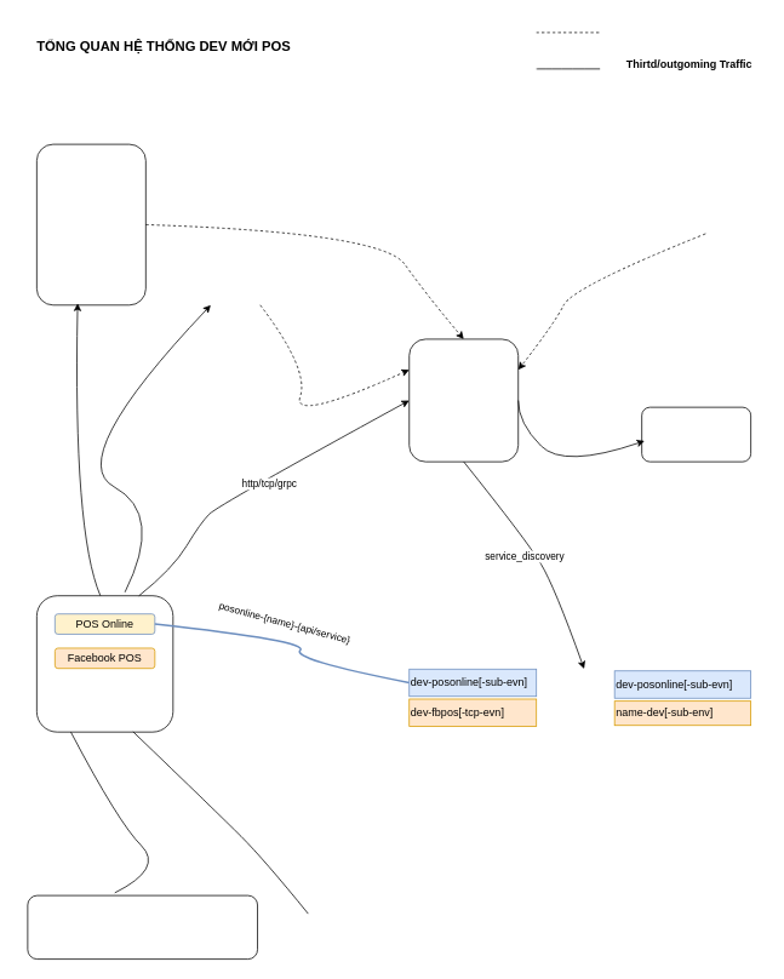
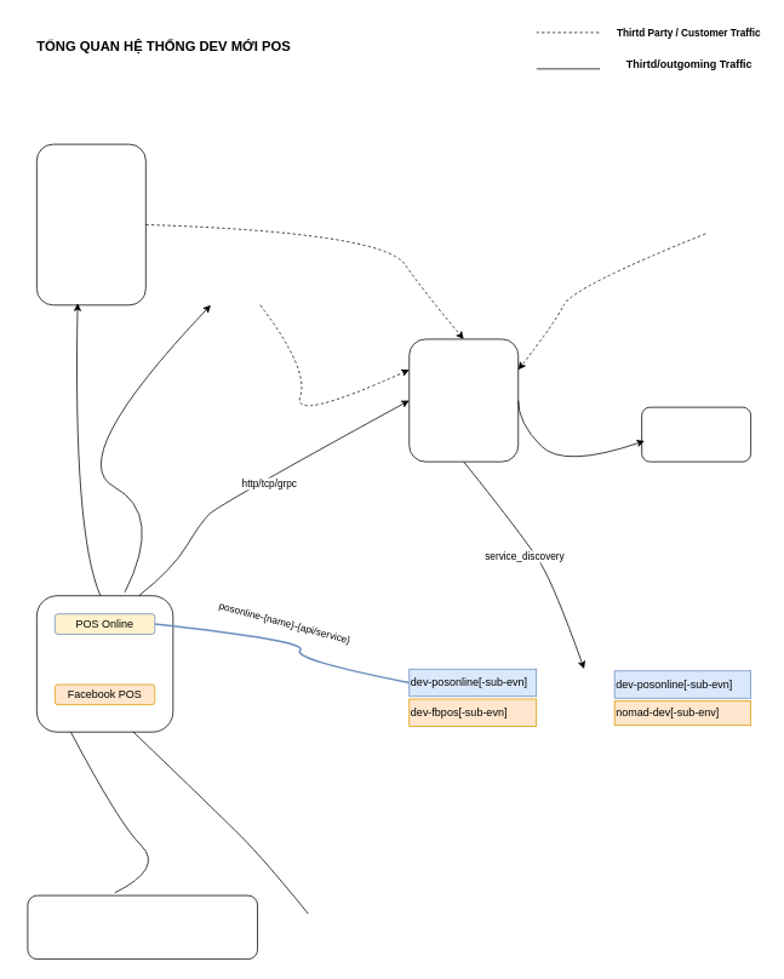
  <mxCell id="0" />
  <mxCell id="1" parent="0" />
  <mxCell id="2" value="" style="group" parent="1" vertex="1" connectable="0"><mxGeometry x="450" y="372.5" width="120" height="135" as="geometry" /></mxCell>
  <mxCell id="3" value="" style="rounded=1;whiteSpace=wrap;html=1;" parent="2" vertex="1"><mxGeometry width="120" height="135" as="geometry" /></mxCell>
  <mxCell id="4" value="" style="shape=image;verticalLabelPosition=bottom;labelBackgroundColor=default;verticalAlign=top;aspect=fixed;imageAspect=0;image=https://upload.wikimedia.org/wikipedia/commons/thumb/a/ab/Haproxy-logo.png/640px-Haproxy-logo.png;" parent="2" vertex="1"><mxGeometry x="20" width="80" height="62.88" as="geometry" /></mxCell>
  <mxCell id="5" value="" style="shape=image;verticalLabelPosition=bottom;labelBackgroundColor=default;verticalAlign=top;aspect=fixed;imageAspect=0;image=https://seeklogo.com/images/E/envoy-proxy-logo-AA21B06AE5-seeklogo.com.png;" parent="2" vertex="1"><mxGeometry x="34.57" y="76" width="50.85" height="50" as="geometry" /></mxCell>
  <mxCell id="6" value="" style="group" parent="1" vertex="1" connectable="0"><mxGeometry x="40" y="655" width="150" height="150" as="geometry" /></mxCell>
  <mxCell id="7" value="" style="rounded=1;whiteSpace=wrap;html=1;" parent="6" vertex="1"><mxGeometry width="150" height="150" as="geometry" /></mxCell>
- <mxCell id="8" value="Facebook POS" style="rounded=1;whiteSpace=wrap;html=1;fillColor=#ffe6cc;strokeColor=#d79b00;" parent="6" vertex="1"><mxGeometry x="20" y="57.67" width="110" height="22.333" as="geometry" /></mxCell>
+ <mxCell id="8" value="Facebook POS" style="rounded=1;whiteSpace=wrap;html=1;fillColor=#ffe6cc;strokeColor=#d79b00;" parent="6" vertex="1"><mxGeometry x="20" y="97.67" width="110" height="22.333" as="geometry" /></mxCell>
  <mxCell id="9" value="POS Online" style="rounded=1;whiteSpace=wrap;html=1;fillColor=#fff2cc;strokeColor=#6c8ebf;" parent="6" vertex="1"><mxGeometry x="20" y="20.005" width="110" height="22.333" as="geometry" /></mxCell>
  <mxCell id="10" value="" style="group" parent="1" vertex="1" connectable="0"><mxGeometry x="40" y="158" width="120" height="177" as="geometry" /></mxCell>
  <mxCell id="11" value="" style="rounded=1;whiteSpace=wrap;html=1;" parent="10" vertex="1"><mxGeometry width="120" height="177" as="geometry" /></mxCell>
  <mxCell id="12" value="" style="shape=image;verticalLabelPosition=bottom;labelBackgroundColor=default;verticalAlign=top;aspect=fixed;imageAspect=0;image=https://cdn4.iconfinder.com/data/icons/social-media-flat-7/64/Social-media_Tiktok-512.png;" parent="10" vertex="1"><mxGeometry x="61.99" y="119.63" width="40" height="40" as="geometry" /></mxCell>
  <mxCell id="13" value="" style="group" parent="10" vertex="1" connectable="0"><mxGeometry x="10" y="17" width="91.99" height="88.97" as="geometry" /></mxCell>
  <mxCell id="14" value="" style="shape=image;verticalLabelPosition=bottom;labelBackgroundColor=default;verticalAlign=top;aspect=fixed;imageAspect=0;image=https://www.freepnglogos.com/uploads/shopee-logo-png/shopee-logo-shop-with-the-gentlemen-collection-and-win-the-shopee-0.png;" parent="13" vertex="1"><mxGeometry x="52.98" y="50.91" width="38.02" height="38.06" as="geometry" /></mxCell>
  <mxCell id="15" value="" style="shape=image;verticalLabelPosition=bottom;labelBackgroundColor=default;verticalAlign=top;aspect=fixed;imageAspect=0;image=https://salt.tikicdn.com/cache/w500/ts/seller/ee/fa/a0/98f3f134f85cff2c6972c31777629aa0.png;" parent="13" vertex="1"><mxGeometry x="1.99" y="53.44" width="35.53" height="35.53" as="geometry" /></mxCell>
  <mxCell id="16" value="" style="shape=image;verticalLabelPosition=bottom;labelBackgroundColor=default;verticalAlign=top;aspect=fixed;imageAspect=0;image=https://cdn.chanhtuoi.com/uploads/2020/06/logo-lazada-2.png;" parent="13" vertex="1"><mxGeometry x="51.99" width="40" height="40" as="geometry" /></mxCell>
  <mxCell id="17" value="" style="shape=image;verticalLabelPosition=bottom;labelBackgroundColor=default;verticalAlign=top;aspect=fixed;imageAspect=0;image=https://beco.vn/wp-content/uploads/2021/07/logo-sendo.png;" parent="13" vertex="1"><mxGeometry width="40" height="40" as="geometry" /></mxCell>
  <mxCell id="18" value="" style="shape=image;verticalLabelPosition=bottom;labelBackgroundColor=default;verticalAlign=top;aspect=fixed;imageAspect=0;image=https://cdn-icons-png.flaticon.com/512/5968/5968764.png;" parent="10" vertex="1"><mxGeometry x="20" y="127" width="32.63" height="32.63" as="geometry" /></mxCell>
  <mxCell id="19" value="" style="curved=1;endArrow=none;html=1;rounded=0;exitX=1;exitY=0.5;exitDx=0;exitDy=0;entryX=0;entryY=0.5;entryDx=0;entryDy=0;fillColor=#dae8fc;strokeColor=#6c8ebf;strokeWidth=2;endFill=0;" parent="1" source="9" target="21" edge="1"><mxGeometry width="50" height="50" relative="1" as="geometry"><mxPoint x="290" y="705" as="sourcePoint" /><mxPoint x="410" y="705" as="targetPoint" /><Array as="points"><mxPoint x="340" y="705" /><mxPoint x="320" y="725" /></Array></mxGeometry></mxCell>
  <mxCell id="20" value="posonline-{name}-{api/service}" style="edgeLabel;html=1;align=center;verticalAlign=middle;resizable=0;points=[];rotation=15;" parent="19" vertex="1" connectable="0"><mxGeometry x="-0.404" y="1" relative="1" as="geometry"><mxPoint x="44" y="-12" as="offset" /></mxGeometry></mxCell>
  <mxCell id="21" value="dev-posonline[-sub-evn]" style="text;html=1;strokeColor=#6c8ebf;fillColor=#dae8fc;align=left;verticalAlign=middle;whiteSpace=wrap;rounded=0;" parent="1" vertex="1"><mxGeometry x="450" y="735.75" width="140" height="30" as="geometry" /></mxCell>
- <mxCell id="22" value="dev-fbpos[-tcp-evn]" style="text;html=1;strokeColor=#d79b00;fillColor=#ffe6cc;align=left;verticalAlign=middle;whiteSpace=wrap;rounded=0;" parent="1" vertex="1"><mxGeometry x="450" y="768.75" width="140" height="30" as="geometry" /></mxCell>
+ <mxCell id="22" value="dev-fbpos[-sub-evn]" style="text;html=1;strokeColor=#d79b00;fillColor=#ffe6cc;align=left;verticalAlign=middle;whiteSpace=wrap;rounded=0;" parent="1" vertex="1"><mxGeometry x="450" y="768.75" width="140" height="30" as="geometry" /></mxCell>
  <mxCell id="23" value="" style="shape=image;verticalLabelPosition=bottom;labelBackgroundColor=default;verticalAlign=top;aspect=fixed;imageAspect=0;image=https://plmlab.math.cnrs.fr/uploads/-/system/project/avatar/1748/nomad.png;fontStyle=1" parent="1" vertex="1"><mxGeometry x="588" y="742.499" width="48.5" height="48.5" as="geometry" /></mxCell>
  <mxCell id="24" value="" style="shape=image;verticalLabelPosition=bottom;labelBackgroundColor=default;verticalAlign=top;aspect=fixed;imageAspect=0;image=https://global-uploads.webflow.com/6203daf47137054c031fa0e6/64071d4ee3e10617c9106129_consul.png;fontStyle=1" parent="1" vertex="1"><mxGeometry x="622.5" y="735.5" width="62.5" height="62.5" as="geometry" /></mxCell>
  <mxCell id="25" value="dev-posonline[-sub-evn]" style="text;html=1;strokeColor=#6c8ebf;fillColor=#dae8fc;align=left;verticalAlign=middle;whiteSpace=wrap;rounded=0;" parent="1" vertex="1"><mxGeometry x="676" y="737.75" width="150" height="30" as="geometry" /></mxCell>
- <mxCell id="26" value="name-dev[-sub-env]" style="text;html=1;strokeColor=#d79b00;fillColor=#ffe6cc;align=left;verticalAlign=middle;whiteSpace=wrap;rounded=0;" parent="1" vertex="1"><mxGeometry x="676" y="771" width="150" height="26.75" as="geometry" /></mxCell>
+ <mxCell id="26" value="nomad-dev[-sub-env]" style="text;html=1;strokeColor=#d79b00;fillColor=#ffe6cc;align=left;verticalAlign=middle;whiteSpace=wrap;rounded=0;" parent="1" vertex="1"><mxGeometry x="676" y="771" width="150" height="26.75" as="geometry" /></mxCell>
  <mxCell id="27" value="" style="curved=1;endArrow=none;html=1;rounded=0;entryX=0.5;entryY=1;entryDx=0;entryDy=0;startArrow=classic;startFill=1;endFill=0;" parent="1" source="24" target="3" edge="1"><mxGeometry width="50" height="50" relative="1" as="geometry"><mxPoint x="650" y="605" as="sourcePoint" /><mxPoint x="700" y="555" as="targetPoint" /><Array as="points"><mxPoint x="610" y="645" /><mxPoint x="580" y="595" /></Array></mxGeometry></mxCell>
  <mxCell id="28" value="service_discovery" style="edgeLabel;html=1;align=center;verticalAlign=middle;resizable=0;points=[];" parent="27" vertex="1" connectable="0"><mxGeometry x="0.065" y="11" relative="1" as="geometry"><mxPoint as="offset" /></mxGeometry></mxCell>
  <mxCell id="29" value="" style="curved=1;endArrow=classic;html=1;rounded=0;exitX=0.75;exitY=0;exitDx=0;exitDy=0;entryX=0;entryY=0.5;entryDx=0;entryDy=0;endFill=1;" parent="1" source="7" target="3" edge="1"><mxGeometry width="50" height="50" relative="1" as="geometry"><mxPoint x="170" y="575" as="sourcePoint" /><mxPoint x="220" y="525" as="targetPoint" /><Array as="points"><mxPoint x="190" y="625" /><mxPoint x="220" y="575" /><mxPoint x="240" y="555" /></Array></mxGeometry></mxCell>
  <mxCell id="30" value="http/tcp/grpc" style="edgeLabel;html=1;align=center;verticalAlign=middle;resizable=0;points=[];" parent="29" vertex="1" connectable="0"><mxGeometry x="0.04" y="-6" relative="1" as="geometry"><mxPoint as="offset" /></mxGeometry></mxCell>
  <mxCell id="31" value="" style="curved=1;endArrow=classic;html=1;rounded=0;endFill=1;entryX=0.375;entryY=0.989;entryDx=0;entryDy=0;entryPerimeter=0;" parent="1" target="11" edge="1"><mxGeometry width="50" height="50" relative="1" as="geometry"><mxPoint x="110" y="655" as="sourcePoint" /><mxPoint x="50.492" y="410" as="targetPoint" /><Array as="points"><mxPoint x="80" y="585" /></Array></mxGeometry></mxCell>
  <mxCell id="32" value="" style="shape=image;verticalLabelPosition=bottom;labelBackgroundColor=default;verticalAlign=top;aspect=fixed;imageAspect=0;image=https://assets-global.website-files.com/62a8969da1ab56329dc8c41e/6458c80c31db957ee94a0805_featured.svg;container=0;fontStyle=1" parent="1" vertex="1"><mxGeometry x="330" y="1005" width="34.92" height="30" as="geometry" /></mxCell>
  <mxCell id="33" value="" style="group" parent="1" vertex="1" connectable="0"><mxGeometry x="30" y="985" width="253" height="70" as="geometry" /></mxCell>
  <mxCell id="34" value="" style="rounded=1;whiteSpace=wrap;html=1;" parent="33" vertex="1"><mxGeometry width="253" height="70" as="geometry" /></mxCell>
  <mxCell id="35" value="" style="shape=image;verticalLabelPosition=bottom;labelBackgroundColor=default;verticalAlign=top;aspect=fixed;imageAspect=0;image=https://www.cdnlogo.com/logos/m/30/mongodb-icon.svg;fontStyle=1" parent="33" vertex="1"><mxGeometry x="73.09" y="10" width="49.5" height="49.5" as="geometry" /></mxCell>
  <mxCell id="36" value="" style="shape=image;verticalLabelPosition=bottom;labelBackgroundColor=default;verticalAlign=top;aspect=fixed;imageAspect=0;image=https://www.svgrepo.com/show/303229/microsoft-sql-server-logo.svg;fontStyle=1" parent="33" vertex="1"><mxGeometry x="13" y="9.75" width="49.75" height="49.75" as="geometry" /></mxCell>
  <mxCell id="37" value="" style="shape=image;verticalLabelPosition=bottom;labelBackgroundColor=default;verticalAlign=top;aspect=fixed;imageAspect=0;image=https://www.gartner.com/pi/vendorimages/pingcap_cloud-database-management-systems_1639623313902.png;" parent="33" vertex="1"><mxGeometry x="133.63" y="14.75" width="34.62" height="40" as="geometry" /></mxCell>
  <mxCell id="38" value="" style="shape=image;verticalLabelPosition=bottom;labelBackgroundColor=default;verticalAlign=top;aspect=fixed;imageAspect=0;image=https://cdn-icons-png.flaticon.com/512/5968/5968342.png;" parent="33" vertex="1"><mxGeometry x="193" y="19.25" width="40.25" height="40.25" as="geometry" /></mxCell>
  <mxCell id="39" value="" style="curved=1;endArrow=none;html=1;rounded=0;exitX=0.379;exitY=-0.043;exitDx=0;exitDy=0;exitPerimeter=0;entryX=0.25;entryY=1;entryDx=0;entryDy=0;endFill=0;" parent="1" source="34" target="7" edge="1"><mxGeometry width="50" height="50" relative="1" as="geometry"><mxPoint x="130" y="955" as="sourcePoint" /><mxPoint x="180" y="905" as="targetPoint" /><Array as="points"><mxPoint x="180" y="955" /><mxPoint x="130" y="905" /></Array></mxGeometry></mxCell>
  <mxCell id="40" value="" style="curved=1;endArrow=none;html=1;rounded=0;exitX=0.25;exitY=0;exitDx=0;exitDy=0;entryX=0.707;entryY=0.998;entryDx=0;entryDy=0;entryPerimeter=0;endFill=0;" parent="1" source="32" target="7" edge="1"><mxGeometry width="50" height="50" relative="1" as="geometry"><mxPoint x="240" y="945" as="sourcePoint" /><mxPoint x="290" y="895" as="targetPoint" /><Array as="points"><mxPoint x="290" y="945" /><mxPoint x="240" y="895" /></Array></mxGeometry></mxCell>
  <mxCell id="41" value="" style="group" parent="1" vertex="1" connectable="0"><mxGeometry x="706" y="447.5" width="120" height="60" as="geometry" /></mxCell>
  <mxCell id="42" value="" style="rounded=1;whiteSpace=wrap;html=1;" parent="41" vertex="1"><mxGeometry width="120" height="60" as="geometry" /></mxCell>
  <mxCell id="43" value="" style="shape=image;verticalLabelPosition=bottom;labelBackgroundColor=default;verticalAlign=top;aspect=fixed;imageAspect=0;image=https://static-00.iconduck.com/assets.00/rabbitmq-icon-484x512-s9lfaapn.png;fontStyle=1" parent="41" vertex="1"><mxGeometry x="20" y="15" width="28.36" height="30" as="geometry" /></mxCell>
  <mxCell id="44" value="" style="shape=image;verticalLabelPosition=bottom;labelBackgroundColor=default;verticalAlign=top;aspect=fixed;imageAspect=0;image=https://upload.wikimedia.org/wikipedia/commons/thumb/0/0a/Apache_kafka-icon.svg/1200px-Apache_kafka-icon.svg.png;" parent="41" vertex="1"><mxGeometry x="64" y="10" width="40" height="40" as="geometry" /></mxCell>
  <mxCell id="45" value="" style="curved=1;endArrow=none;html=1;rounded=0;labelBackgroundColor=default;strokeColor=default;fontFamily=Helvetica;fontSize=11;fontColor=default;shape=connector;exitX=0.025;exitY=0.617;exitDx=0;exitDy=0;exitPerimeter=0;entryX=1;entryY=0.5;entryDx=0;entryDy=0;endFill=0;startArrow=classic;startFill=1;" parent="1" source="42" target="3" edge="1"><mxGeometry width="50" height="50" relative="1" as="geometry"><mxPoint x="570" y="515" as="sourcePoint" /><mxPoint x="620" y="465" as="targetPoint" /><Array as="points"><mxPoint x="620" y="515" /><mxPoint x="570" y="465" /></Array></mxGeometry></mxCell>
  <mxCell id="46" value="" style="shape=image;verticalLabelPosition=bottom;labelBackgroundColor=default;verticalAlign=top;aspect=fixed;imageAspect=0;image=https://upload.wikimedia.org/wikipedia/commons/thumb/5/59/User-avatar.svg/2048px-User-avatar.svg.png;" parent="1" vertex="1"><mxGeometry x="776.25" y="221.62" width="49.75" height="49.75" as="geometry" /></mxCell>
  <mxCell id="47" value="" style="curved=1;endArrow=classic;html=1;rounded=0;labelBackgroundColor=default;strokeColor=default;fontFamily=Helvetica;fontSize=11;fontColor=default;shape=connector;endFill=1;entryX=1;entryY=0.25;entryDx=0;entryDy=0;dashed=1;" parent="1" source="46" target="3" edge="1"><mxGeometry width="50" height="50" relative="1" as="geometry"><mxPoint x="400" y="225" as="sourcePoint" /><mxPoint x="450" y="175" as="targetPoint" /><Array as="points"><mxPoint x="630" y="315" /><mxPoint x="610" y="355" /></Array></mxGeometry></mxCell>
  <mxCell id="48" value="" style="curved=1;endArrow=classic;html=1;rounded=0;labelBackgroundColor=default;strokeColor=default;fontFamily=Helvetica;fontSize=11;fontColor=default;shape=connector;entryX=0.5;entryY=0;entryDx=0;entryDy=0;exitX=1;exitY=0.5;exitDx=0;exitDy=0;dashed=1;" parent="1" source="11" target="4" edge="1"><mxGeometry width="50" height="50" relative="1" as="geometry"><mxPoint x="250" y="395" as="sourcePoint" /><mxPoint x="300" y="345" as="targetPoint" /><Array as="points"><mxPoint x="420" y="255" /><mxPoint x="470" y="325" /></Array></mxGeometry></mxCell>
  <mxCell id="49" value="" style="curved=1;endArrow=classic;html=1;rounded=0;labelBackgroundColor=default;strokeColor=default;fontFamily=Helvetica;fontSize=11;fontColor=default;shape=connector;exitX=0.647;exitY=-0.026;exitDx=0;exitDy=0;exitPerimeter=0;" parent="1" source="7" target="56" edge="1"><mxGeometry width="50" height="50" relative="1" as="geometry"><mxPoint x="-60" y="545" as="sourcePoint" /><mxPoint x="247.052" y="343.5" as="targetPoint" /><Array as="points"><mxPoint x="180" y="565" /><mxPoint x="70" y="505" /></Array></mxGeometry></mxCell>
  <mxCell id="50" value="" style="curved=1;endArrow=classic;html=1;rounded=0;labelBackgroundColor=default;strokeColor=default;fontFamily=Helvetica;fontSize=11;fontColor=default;shape=connector;entryX=0;entryY=0.25;entryDx=0;entryDy=0;dashed=1;" parent="1" source="56" target="3" edge="1"><mxGeometry width="50" height="50" relative="1" as="geometry"><mxPoint x="281.46" y="345" as="sourcePoint" /><mxPoint x="350" y="415" as="targetPoint" /><Array as="points"><mxPoint x="340" y="406" /><mxPoint x="320" y="465" /></Array></mxGeometry></mxCell>
  <mxCell id="51" value="" style="endArrow=none;dashed=1;html=1;rounded=0;labelBackgroundColor=default;strokeColor=default;fontFamily=Helvetica;fontSize=11;fontColor=default;shape=connector;curved=1;" parent="1" edge="1"><mxGeometry width="50" height="50" relative="1" as="geometry"><mxPoint x="590" y="35" as="sourcePoint" /><mxPoint x="660" y="35" as="targetPoint" /></mxGeometry></mxCell>
  <mxCell id="52" value="" style="endArrow=none;html=1;rounded=0;labelBackgroundColor=default;strokeColor=default;fontFamily=Helvetica;fontSize=11;fontColor=default;shape=connector;curved=1;" parent="1" edge="1"><mxGeometry width="50" height="50" relative="1" as="geometry"><mxPoint x="590" y="75" as="sourcePoint" /><mxPoint x="660" y="75" as="targetPoint" /></mxGeometry></mxCell>
  <mxCell id="53" value="&lt;font style=&quot;font-size: 12px;&quot;&gt;Thirtd/outgoming Traffic&lt;/font&gt;" style="text;html=1;strokeColor=none;fillColor=none;align=center;verticalAlign=middle;whiteSpace=wrap;rounded=0;fontSize=11;fontFamily=Helvetica;fontColor=default;fontStyle=1" parent="1" vertex="1"><mxGeometry x="676" y="55" width="165" height="30" as="geometry" /></mxCell>
+ <mxCell id="54" value="Thirtd Party / Customer Traffic" style="text;html=1;strokeColor=none;fillColor=none;align=center;verticalAlign=middle;whiteSpace=wrap;rounded=0;fontSize=11;fontFamily=Helvetica;fontColor=default;fontStyle=1" parent="1" vertex="1"><mxGeometry x="676" y="20" width="164" height="30" as="geometry" /></mxCell>
  <mxCell id="55" value="&lt;font style=&quot;font-size: 15px;&quot;&gt;TỔNG QUAN HỆ THỐNG DEV MỚI POS&lt;/font&gt;" style="text;html=1;strokeColor=none;fillColor=none;align=center;verticalAlign=middle;whiteSpace=wrap;rounded=0;fontSize=11;fontFamily=Helvetica;fontColor=default;fontStyle=1" parent="1" vertex="1"><mxGeometry x="20" y="35" width="320" height="30" as="geometry" /></mxCell>
  <mxCell id="56" value="" style="shape=image;verticalLabelPosition=bottom;labelBackgroundColor=default;verticalAlign=top;aspect=fixed;imageAspect=0;image=https://sanvieclamcantho.com/upload/imagelogo/cong-ty-co-phan-cong-nghe-kiotviet1681208581.png;clipPath=inset(33.33% 7.67% 33.33% 10.33%);" parent="1" vertex="1"><mxGeometry x="183.47" y="271.37" width="156.53" height="63.63" as="geometry" /></mxCell>
